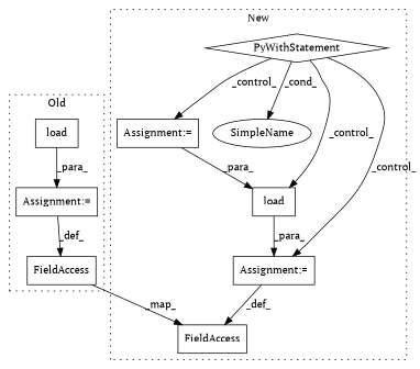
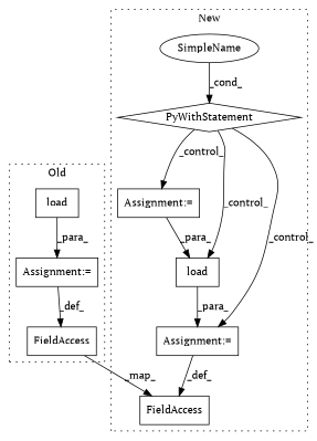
  digraph {
    fontname="PT Serif"
    node [a=7 l="5,1" shape=box fontname="PT Serif"]
    edge [fontname="PT Serif"]
    n1 [a=32 label=load s="7310,7333"]
    n2 [l=1 label="Assignment:=" s=7302]
    n3 [a=22 l=10 label=FieldAccess s=7340]
    n4 [a=104 l="10,2" label=PyWithStatement s="7312,7341" shape=diamond]
    n5 [l=7 label="Assignment:=" s=7360]
    n6 [a=42 label=SimpleName shape=ellipse l=""]
    n7 [l=1 label="Assignment:=" s=7389]
    n8 [a=32 label=load s="7397,7409"]
    n9 [a=22 l=10 label=FieldAccess s=7422]
    subgraph cluster_1 {
      label=Old
      style=dotted
      n1
      n2
      n3
    }
    subgraph cluster_2 {
      label=New
      style=dotted
      n4
      n5
      n6
      n7
      n8
      n9
    }
    n1 -> n2 [label=_para_]
    n2 -> n3 [label=_def_]
    n3 -> n9 [label=_map_]
    n4 -> n5 [label=_control_]
    n4 -> n7 [label=_control_]
    n4 -> n8 [label=_control_]
    n5 -> n8 [label=_para_]
-   n4 -> n6 [label=_cond_]
+   n6 -> n4 [label=_cond_]
    n7 -> n9 [label=_def_]
    n8 -> n7 [label=_para_]
  }
